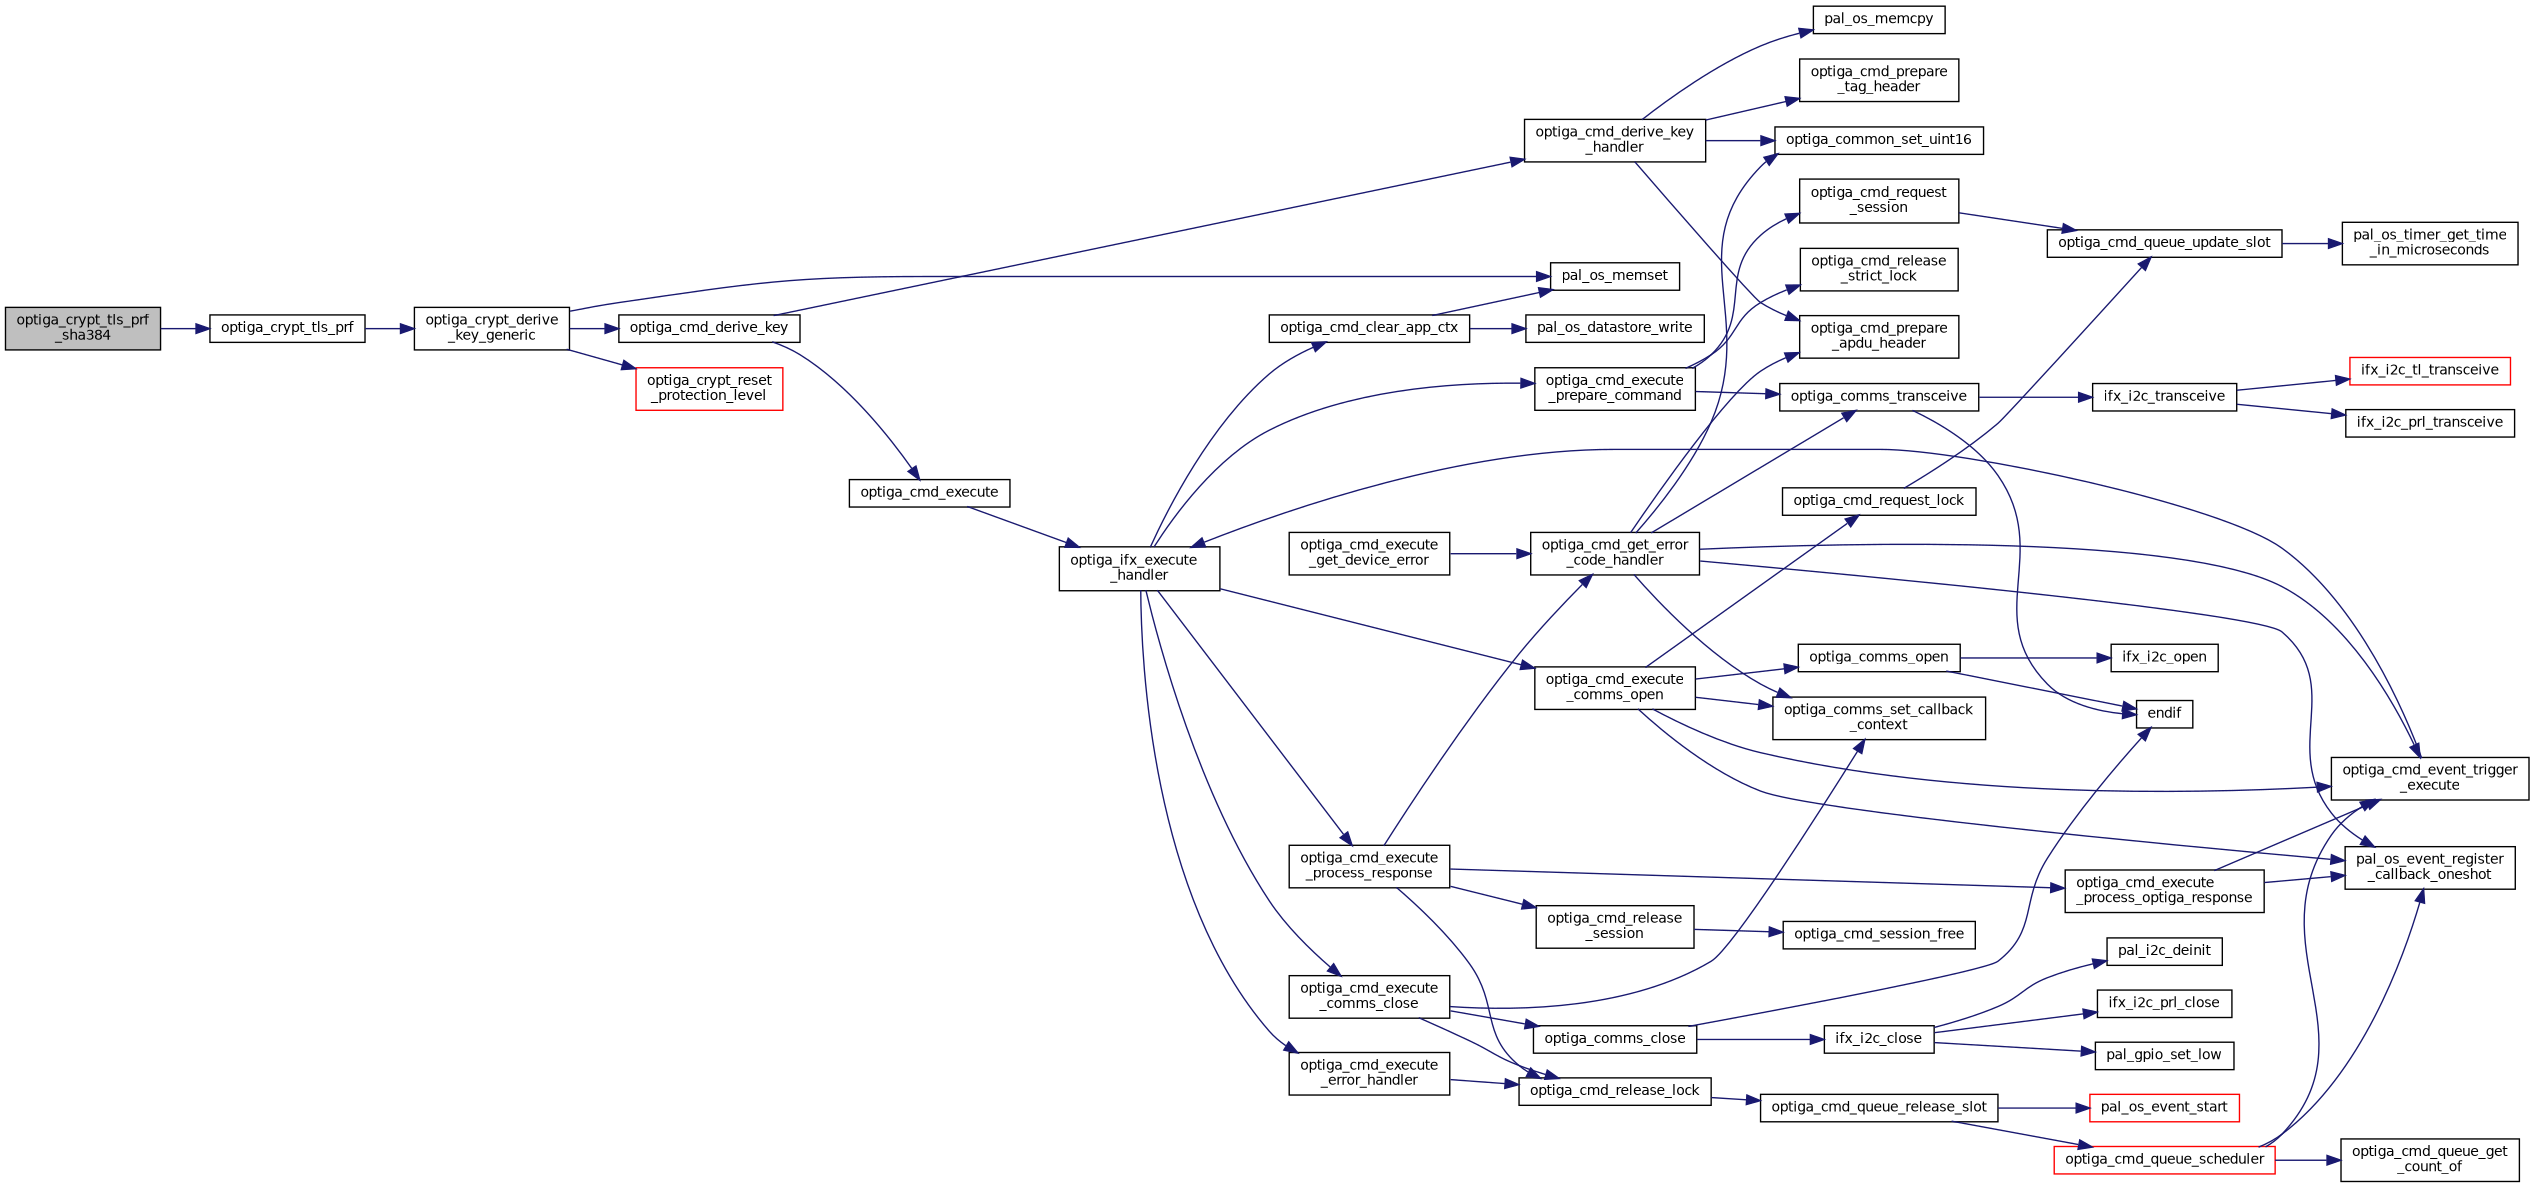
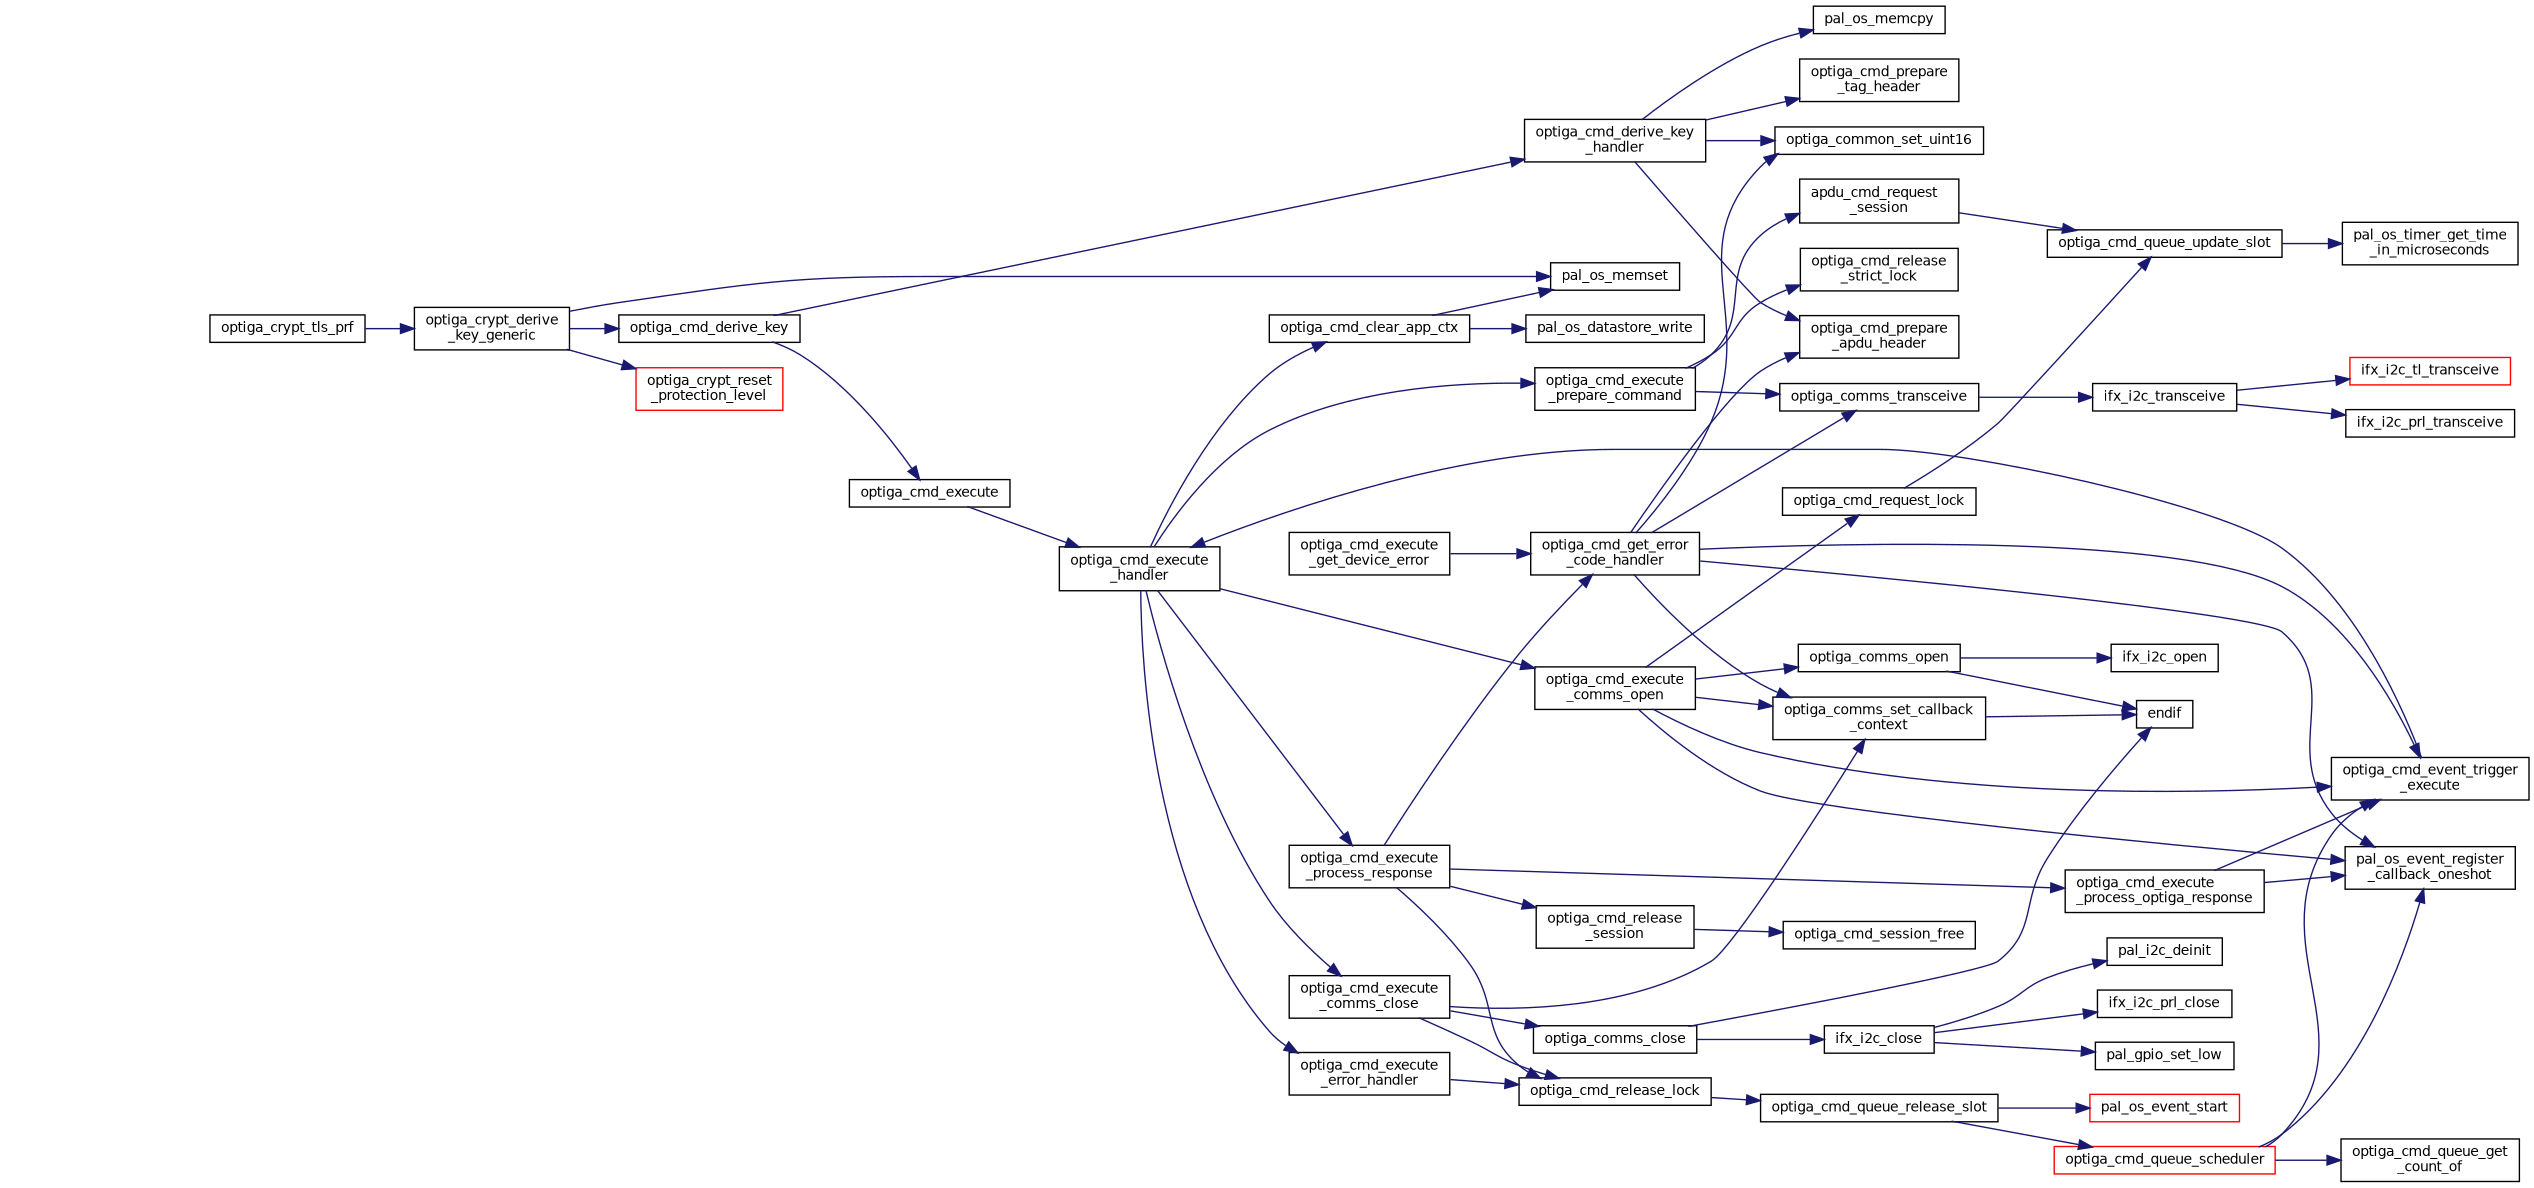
  digraph {
    rankdir=LR
    node [color=black fillcolor=white fontname=Helvetica fontsize=10 shape=record style=filled]
    edge [color=midnightblue fontname=Helvetica fontsize=10 labelfontname=Helvetica labelfontsize=10 style=solid]
-   n1 [fillcolor=grey75 fontcolor=black height=0.2 label="optiga_crypt_tls_prf\l_sha384" width=0.4]
    n2 [height=0.2 label=optiga_crypt_tls_prf width=0.4]
    n3 [height=0.2 label="optiga_crypt_derive\l_key_generic" width=0.4]
    n4 [height=0.2 label=optiga_cmd_derive_key width=0.4]
    n5 [height=0.2 label=pal_os_memset width=0.4]
    n6 [color=red height=0.2 label="optiga_crypt_reset\l_protection_level" width=0.4]
    n7 [height=0.2 label="optiga_cmd_derive_key\l_handler" width=0.4]
    n8 [height=0.2 label=optiga_cmd_execute width=0.4]
    n9 [height=0.2 label="optiga_cmd_prepare\l_apdu_header" width=0.4]
    n10 [height=0.2 label="optiga_cmd_prepare\l_tag_header" width=0.4]
    n11 [height=0.2 label=optiga_common_set_uint16 width=0.4]
    n12 [height=0.2 label=pal_os_memcpy width=0.4]
-   n13 [height=0.2 label="optiga_ifx_execute\l_handler" width=0.4]
+   n13 [height=0.2 label="optiga_cmd_execute\l_handler" width=0.4]
    n14 [height=0.2 label=optiga_cmd_clear_app_ctx width=0.4]
    n15 [height=0.2 label="optiga_cmd_execute\l_comms_close" width=0.4]
    n16 [height=0.2 label="optiga_cmd_execute\l_comms_open" width=0.4]
    n17 [height=0.2 label="optiga_cmd_execute\l_error_handler" width=0.4]
    n18 [height=0.2 label="optiga_cmd_execute\l_prepare_command" width=0.4]
    n19 [height=0.2 label="optiga_cmd_execute\l_process_response" width=0.4]
    n20 [height=0.2 label=pal_os_datastore_write width=0.4]
    n21 [height=0.2 label=optiga_cmd_release_lock width=0.4]
    n22 [height=0.2 label=optiga_comms_close width=0.4]
    n23 [height=0.2 label="optiga_comms_set_callback\l_context" width=0.4]
    n24 [height=0.2 label="optiga_cmd_event_trigger\l_execute" width=0.4]
    n25 [height=0.2 label="pal_os_event_register\l_callback_oneshot" width=0.4]
    n26 [height=0.2 label=optiga_cmd_request_lock width=0.4]
    n27 [height=0.2 label=optiga_comms_open width=0.4]
    n28 [height=0.2 label="optiga_cmd_release\l_strict_lock" width=0.4]
-   n29 [height=0.2 label="optiga_cmd_request\l_session" width=0.4]
+   n29 [height=0.2 label="apdu_cmd_request\l_session" width=0.4]
    n30 [height=0.2 label=optiga_comms_transceive width=0.4]
    n31 [height=0.2 label="optiga_cmd_execute\l_process_optiga_response" width=0.4]
    n32 [height=0.2 label="optiga_cmd_release\l_session" width=0.4]
    n33 [height=0.2 label="optiga_cmd_get_error\l_code_handler" width=0.4]
    n34 [height=0.2 label=optiga_cmd_queue_release_slot width=0.4]
    n35 [height=0.2 label=endif width=0.4]
    n36 [height=0.2 label=ifx_i2c_close width=0.4]
    n37 [color=red height=0.2 label=optiga_cmd_queue_scheduler width=0.4]
    n38 [color=red height=0.2 label=pal_os_event_start width=0.4]
    n39 [height=0.2 label="optiga_cmd_queue_get\l_count_of" width=0.4]
    n40 [height=0.2 label=ifx_i2c_prl_close width=0.4]
    n41 [height=0.2 label=pal_gpio_set_low width=0.4]
    n42 [height=0.2 label=pal_i2c_deinit width=0.4]
    n43 [height=0.2 label=optiga_cmd_queue_update_slot width=0.4]
    n44 [height=0.2 label=ifx_i2c_open width=0.4]
    n45 [height=0.2 label="pal_os_timer_get_time\l_in_microseconds" width=0.4]
    n46 [height=0.2 label=ifx_i2c_transceive width=0.4]
    n47 [height=0.2 label=ifx_i2c_prl_transceive width=0.4]
    n48 [color=red height=0.2 label=ifx_i2c_tl_transceive width=0.4]
    n49 [height=0.2 label="optiga_cmd_execute\l_get_device_error" width=0.4]
    n50 [height=0.2 label=optiga_cmd_session_free width=0.4]
-   n1 -> n2
    n2 -> n3
    n3 -> n4
    n3 -> n5
    n3 -> n6
    n4 -> n7
    n4 -> n8
    n7 -> n9
    n7 -> n10
    n7 -> n11
    n7 -> n12
    n8 -> n13
    n13 -> n14
    n13 -> n15
    n13 -> n16
    n13 -> n17
    n13 -> n18
    n13 -> n19
    n14 -> n5
    n14 -> n20
    n15 -> n21
    n15 -> n22
    n15 -> n23
    n16 -> n23
    n16 -> n24
    n16 -> n25
    n16 -> n26
    n16 -> n27
    n17 -> n21
    n18 -> n28
    n18 -> n29
    n18 -> n30
    n19 -> n21
    n19 -> n31
    n19 -> n32
    n19 -> n33
    n21 -> n34
    n22 -> n35
    n22 -> n36
    n24 -> n13
    n26 -> n43
    n27 -> n35
    n27 -> n44
    n29 -> n43
-   n30 -> n35
+   n23 -> n35
    n30 -> n46
    n31 -> n24
    n31 -> n25
    n32 -> n50
    n33 -> n9
    n33 -> n11
    n33 -> n23
    n33 -> n24
    n33 -> n25
    n33 -> n30
    n34 -> n37
    n34 -> n38
    n36 -> n40
    n36 -> n41
    n36 -> n42
    n37 -> n24
    n37 -> n25
    n37 -> n39
    n43 -> n45
    n46 -> n47
    n46 -> n48
    n49 -> n33
  }
